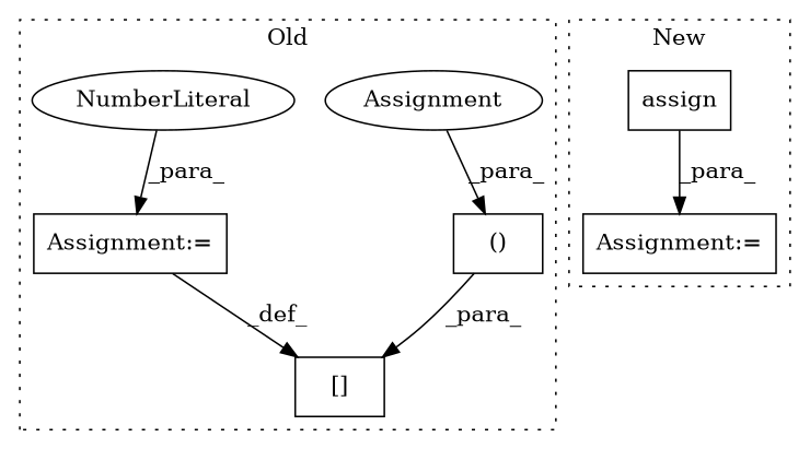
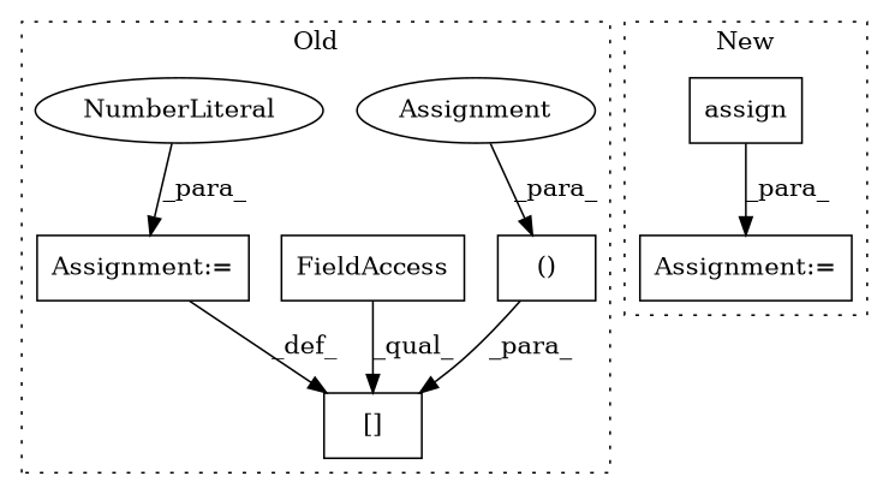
  digraph {
    node [a=7 l=1 s=1123 shape=box]
    n1 [a=106 l=39 label="()"]
    n2 [a=45 l=10 label=Assignment shape=ellipse]
    n3 [a=2 l="18,2" label="[]" s="1105,1162"]
+   n4 [a=22 l=12 label=FieldAccess s=1105]
    n5 [label="Assignment:=" s=1164]
    n6 [a=34 label=NumberLiteral s=1165 shape=ellipse]
    n7 [a=32 l="7,1" label=assign s="1123,1131"]
    n8 [label="Assignment:=" s=1113]
    subgraph cluster_1 {
      label=Old
      style=dotted
      n1
      n2
      n3
+     n4
      n5
      n6
    }
    subgraph cluster_2 {
      label=New
      style=dotted
      n7
      n8
    }
    n1 -> n3 [label=_para_]
    n2 -> n1 [label=_para_]
+   n4 -> n3 [label=_qual_]
    n5 -> n3 [label=_def_]
    n6 -> n5 [label=_para_]
    n7 -> n8 [label=_para_]
  }
